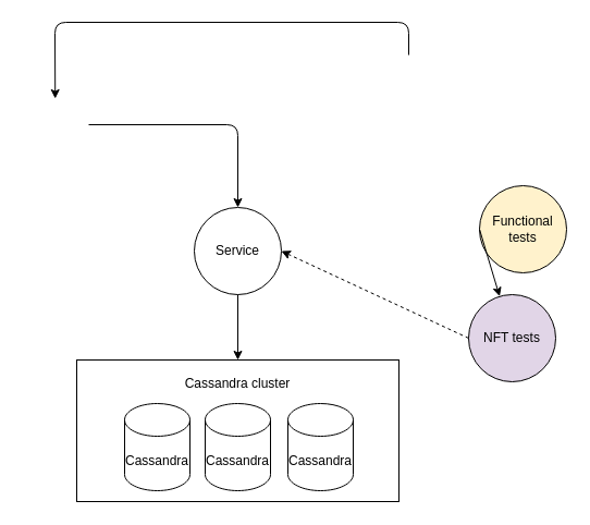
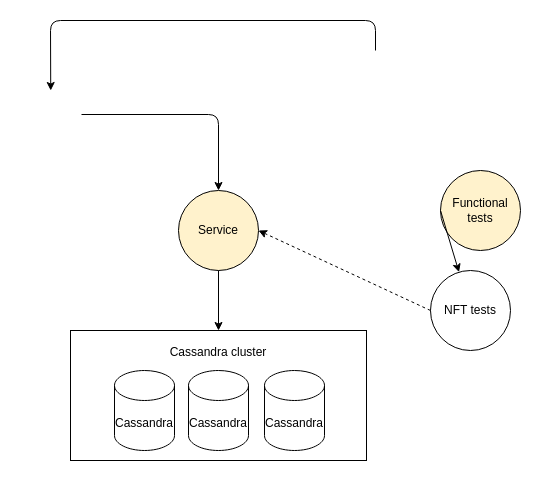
  <mxCell id="0" />
  <mxCell id="1" parent="0" />
  <mxCell id="2" value="" style="shape=image;verticalLabelPosition=bottom;labelBackgroundColor=#ffffff;verticalAlign=top;aspect=fixed;imageAspect=0;image=https://upload.wikimedia.org/wikipedia/commons/thumb/3/38/Prometheus_software_logo.svg/1200px-Prometheus_software_logo.svg.png;" vertex="1" parent="1"><mxGeometry x="20" y="90" width="60.47" height="60" as="geometry" /></mxCell>
- <mxCell id="3" value="Service" style="ellipse;whiteSpace=wrap;html=1;aspect=fixed;" vertex="1" parent="1"><mxGeometry x="178" y="190" width="80" height="80" as="geometry" /></mxCell>
+ <mxCell id="3" value="Service" style="ellipse;whiteSpace=wrap;html=1;aspect=fixed;fillColor=#fff2cc;" vertex="1" parent="1"><mxGeometry x="178" y="190" width="80" height="80" as="geometry" /></mxCell>
  <mxCell id="4" value="" style="group" vertex="1" connectable="0" parent="1"><mxGeometry x="70" y="330" width="296" height="130" as="geometry" /></mxCell>
  <mxCell id="5" value="&lt;div&gt;Cassandra cluster&lt;/div&gt;&lt;div&gt;&lt;br&gt;&lt;/div&gt;&lt;div&gt;&lt;br&gt;&lt;/div&gt;&lt;div&gt;&lt;br&gt;&lt;/div&gt;&lt;div&gt;&lt;br&gt;&lt;/div&gt;&lt;div&gt;&lt;br&gt;&lt;/div&gt;&lt;div&gt;&lt;br&gt;&lt;/div&gt;" style="rounded=0;whiteSpace=wrap;html=1;" vertex="1" parent="4"><mxGeometry width="296" height="130" as="geometry" /></mxCell>
  <mxCell id="6" value="Cassandra" style="shape=cylinder3;whiteSpace=wrap;html=1;boundedLbl=1;backgroundOutline=1;size=15;" vertex="1" parent="4"><mxGeometry x="44" y="40" width="60" height="80" as="geometry" /></mxCell>
  <mxCell id="7" value="Cassandra" style="shape=cylinder3;whiteSpace=wrap;html=1;boundedLbl=1;backgroundOutline=1;size=15;" vertex="1" parent="4"><mxGeometry x="118" y="40" width="60" height="80" as="geometry" /></mxCell>
  <mxCell id="8" value="Cassandra" style="shape=cylinder3;whiteSpace=wrap;html=1;boundedLbl=1;backgroundOutline=1;size=15;" vertex="1" parent="4"><mxGeometry x="194" y="40" width="60" height="80" as="geometry" /></mxCell>
  <mxCell id="9" value="" style="endArrow=classic;html=1;exitX=0.5;exitY=1;exitDx=0;exitDy=0;" edge="1" parent="1" source="3" target="5"><mxGeometry width="50" height="50" relative="1" as="geometry"><mxPoint x="164" y="260" as="sourcePoint" /><mxPoint x="214" y="210" as="targetPoint" /></mxGeometry></mxCell>
  <mxCell id="10" value="" style="endArrow=classic;html=1;exitX=1.009;exitY=0.4;exitDx=0;exitDy=0;exitPerimeter=0;entryX=0.5;entryY=0;entryDx=0;entryDy=0;" edge="1" parent="1" source="2" target="3"><mxGeometry width="50" height="50" relative="1" as="geometry"><mxPoint x="250" y="540" as="sourcePoint" /><mxPoint x="300" y="490" as="targetPoint" /><Array as="points"><mxPoint x="218" y="114" /></Array></mxGeometry></mxCell>
  <mxCell id="11" value="" style="shape=image;verticalLabelPosition=bottom;labelBackgroundColor=#ffffff;verticalAlign=top;aspect=fixed;imageAspect=0;image=https://grafana.com/static/img/logos/grafana_logo_swirl-events.svg;" vertex="1" parent="1"><mxGeometry x="360" y="50" width="60" height="60" as="geometry" /></mxCell>
  <mxCell id="12" value="" style="endArrow=classic;html=1;exitX=0.25;exitY=0;exitDx=0;exitDy=0;entryX=0.5;entryY=0;entryDx=0;entryDy=0;" edge="1" parent="1" source="11" target="2"><mxGeometry width="50" height="50" relative="1" as="geometry"><mxPoint x="250" y="540" as="sourcePoint" /><mxPoint x="300" y="490" as="targetPoint" /><Array as="points"><mxPoint x="375" y="20" /><mxPoint x="50" y="20" /></Array></mxGeometry></mxCell>
  <mxCell id="13" value="Functional tests" style="ellipse;whiteSpace=wrap;html=1;aspect=fixed;fillColor=#fff2cc;" vertex="1" parent="1"><mxGeometry x="440" y="170" width="80" height="80" as="geometry" /></mxCell>
  <mxCell id="14" value="" style="endArrow=classic;html=1;exitX=0;exitY=0.5;exitDx=0;exitDy=0;" edge="1" parent="1" source="13" target="15"><mxGeometry width="50" height="50" relative="1" as="geometry"><mxPoint x="250" y="540" as="sourcePoint" /><mxPoint x="300" y="490" as="targetPoint" /></mxGeometry></mxCell>
- <mxCell id="15" value="NFT tests" style="ellipse;whiteSpace=wrap;html=1;aspect=fixed;fillColor=#e1d5e7;" vertex="1" parent="1"><mxGeometry x="430" y="270" width="80" height="80" as="geometry" /></mxCell>
+ <mxCell id="15" value="NFT tests" style="ellipse;whiteSpace=wrap;html=1;aspect=fixed;" vertex="1" parent="1"><mxGeometry x="430" y="270" width="80" height="80" as="geometry" /></mxCell>
  <mxCell id="16" value="" style="endArrow=classic;html=1;exitX=0;exitY=0.5;exitDx=0;exitDy=0;entryX=1;entryY=0.5;entryDx=0;entryDy=0;dashed=1;" edge="1" parent="1" source="15" target="3"><mxGeometry width="50" height="50" relative="1" as="geometry"><mxPoint x="250" y="540" as="sourcePoint" /><mxPoint x="300" y="490" as="targetPoint" /></mxGeometry></mxCell>
